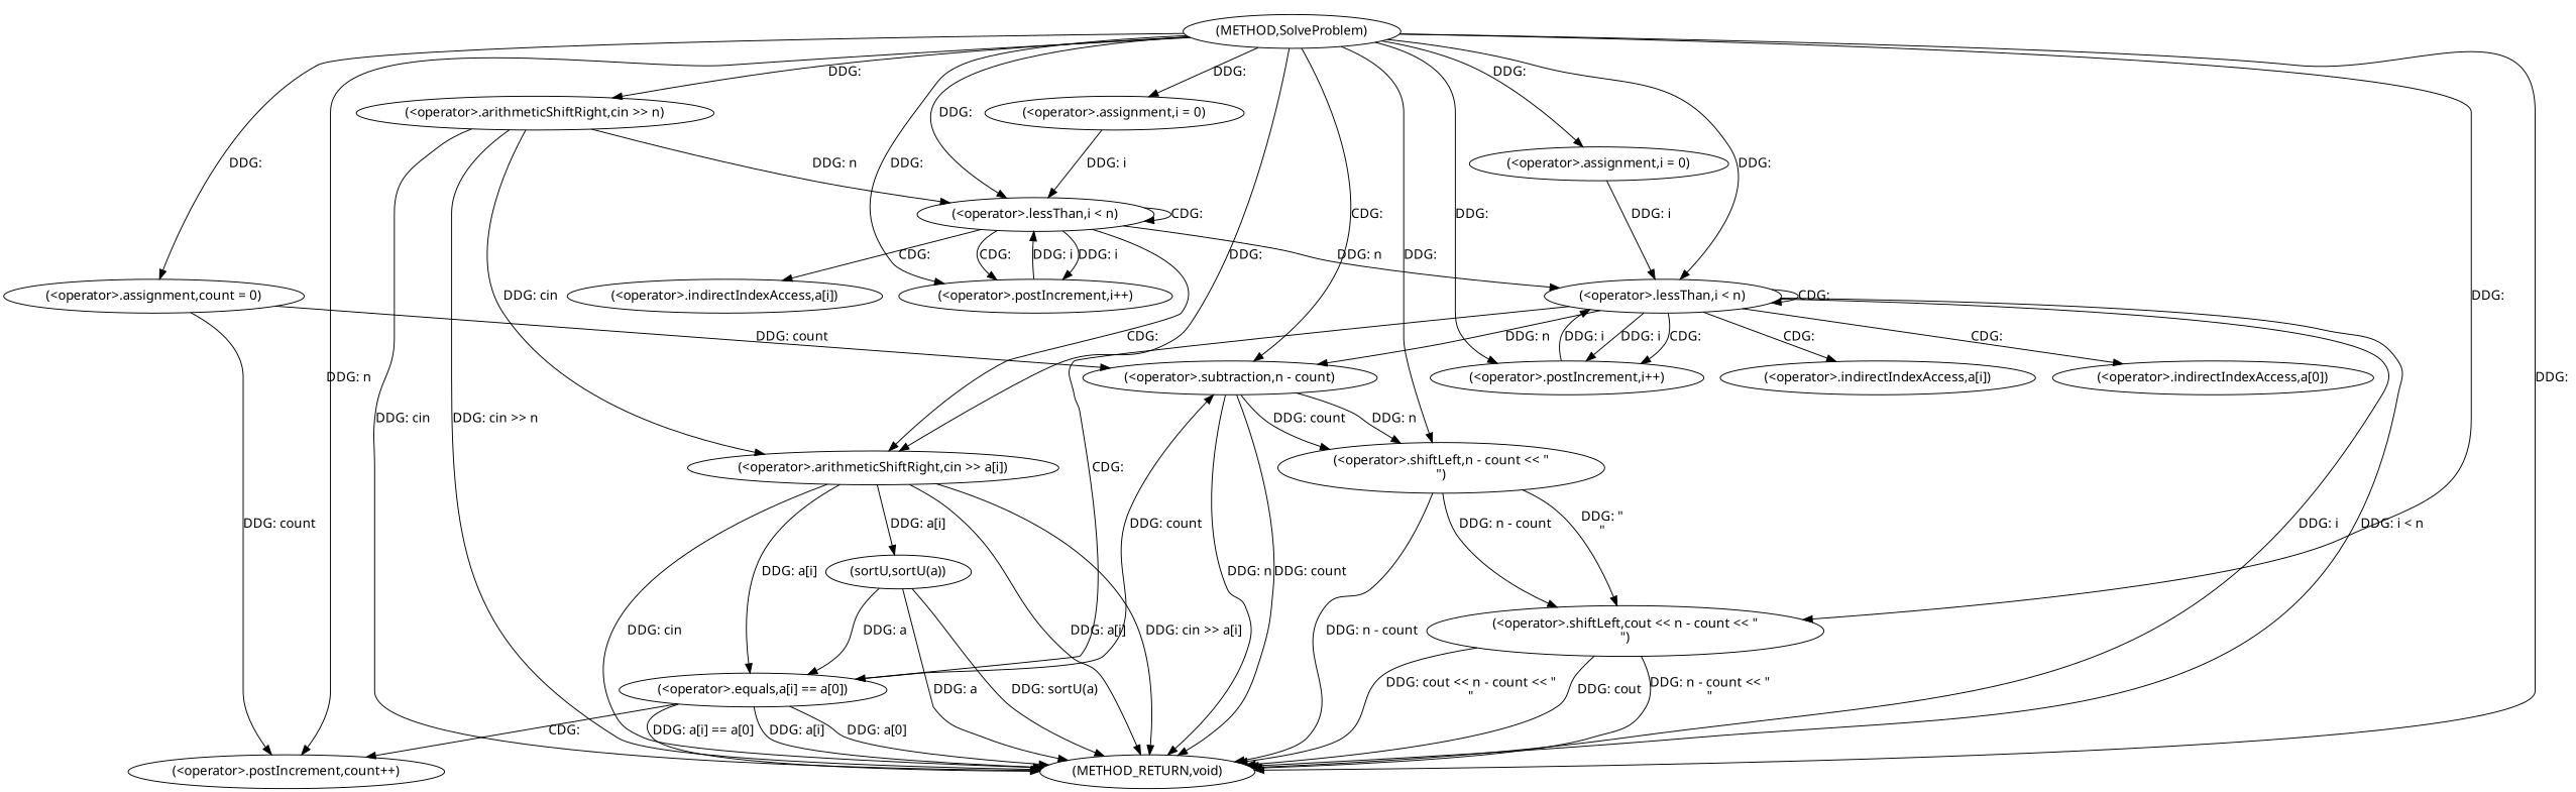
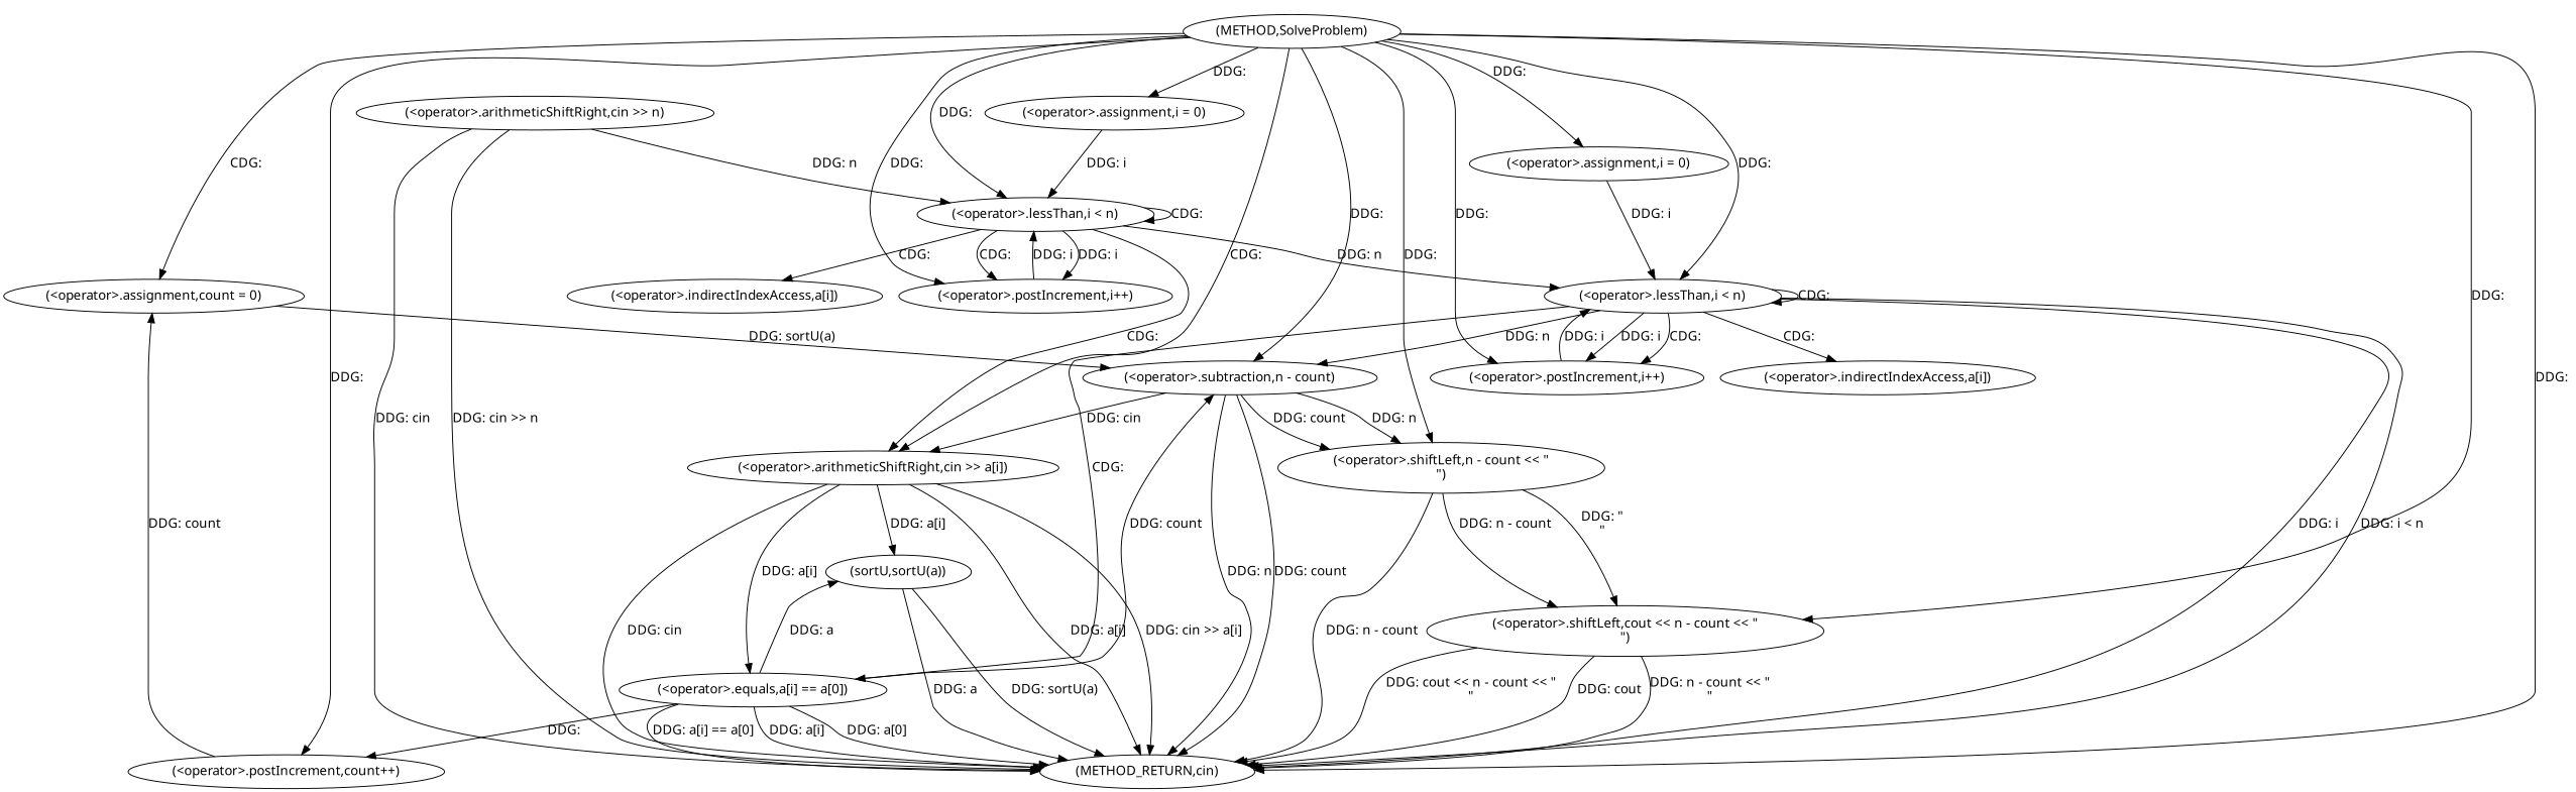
  digraph {
    fontname="Noto Sans"
    node [fontname="Noto Sans"]
    edge [fontname="Noto Sans"]
    n1 [label="(METHOD,SolveProblem)"]
    n2 [label="(<operator>.assignment,count = 0)"]
    n3 [label="(<operator>.arithmeticShiftRight,cin >> n)"]
    n4 [label="(<operator>.shiftLeft,cout << n - count << \"\n\")"]
    n5 [label="(<operator>.assignment,i = 0)"]
    n6 [label="(<operator>.lessThan,i < n)"]
    n7 [label="(<operator>.postIncrement,i++)"]
    n8 [label="(<operator>.arithmeticShiftRight,cin >> a[i])"]
    n9 [label="(<operator>.assignment,i = 0)"]
    n10 [label="(<operator>.lessThan,i < n)"]
    n11 [label="(<operator>.postIncrement,i++)"]
    n12 [label="(<operator>.postIncrement,count++)"]
    n13 [label="(<operator>.shiftLeft,n - count << \"\n\")"]
    n14 [label="(<operator>.subtraction,n - count)"]
-   n15 [label="(METHOD_RETURN,void)"]
+   n15 [label="(METHOD_RETURN,cin)"]
    n16 [label="(sortU,sortU(a))"]
    n17 [label="(<operator>.equals,a[i] == a[0])"]
    n18 [label="(<operator>.indirectIndexAccess,a[i])"]
    n19 [label="(<operator>.indirectIndexAccess,a[i])"]
-   n20 [label="(<operator>.indirectIndexAccess,a[0])"]
-   n1 -> n2 [label="DDG: "]
-   n1 -> n3 [label="DDG: "]
+   n1 -> n2 [label="CDG: "]
    n1 -> n4 [label="DDG: "]
    n1 -> n5 [label="DDG: "]
    n1 -> n6 [label="DDG: "]
    n1 -> n7 [label="DDG: "]
-   n1 -> n8 [label="DDG: "]
+   n1 -> n8 [label="CDG: "]
    n1 -> n9 [label="DDG: "]
    n1 -> n10 [label="DDG: "]
    n1 -> n11 [label="DDG: "]
-   n1 -> n12 [label="DDG: n"]
+   n1 -> n12 [label="DDG: "]
    n1 -> n13 [label="DDG: "]
-   n1 -> n14 [label="CDG: "]
+   n1 -> n14 [label="DDG: "]
    n1 -> n15 [label="DDG: "]
-   n2 -> n12 [label="DDG: count"]
-   n2 -> n14 [label="DDG: count"]
+   n12 -> n2 [label="DDG: count"]
+   n2 -> n14 [label="DDG: sortU(a)"]
    n3 -> n6 [label="DDG: n"]
-   n3 -> n8 [label="DDG: cin"]
+   n14 -> n8 [label="DDG: cin"]
    n3 -> n15 [label="DDG: cin"]
    n3 -> n15 [label="DDG: cin >> n"]
    n4 -> n15 [label="DDG: n - count << \"\n\""]
    n4 -> n15 [label="DDG: cout << n - count << \"\n\""]
    n4 -> n15 [label="DDG: cout"]
    n5 -> n6 [label="DDG: i"]
    n6 -> n6 [label="CDG: "]
    n6 -> n7 [label="DDG: i"]
    n6 -> n7 [label="CDG: "]
    n6 -> n8 [label="CDG: "]
    n6 -> n10 [label="DDG: n"]
    n6 -> n18 [label="CDG: "]
    n7 -> n6 [label="DDG: i"]
    n8 -> n15 [label="DDG: cin"]
    n8 -> n15 [label="DDG: a[i]"]
    n8 -> n15 [label="DDG: cin >> a[i]"]
    n8 -> n16 [label="DDG: a[i]"]
    n8 -> n17 [label="DDG: a[i]"]
    n9 -> n10 [label="DDG: i"]
    n10 -> n10 [label="CDG: "]
    n10 -> n11 [label="DDG: i"]
    n10 -> n11 [label="CDG: "]
    n10 -> n14 [label="DDG: n"]
    n10 -> n15 [label="DDG: i"]
    n10 -> n15 [label="DDG: i < n"]
    n10 -> n17 [label="CDG: "]
    n10 -> n19 [label="CDG: "]
-   n10 -> n20 [label="CDG: "]
    n11 -> n10 [label="DDG: i"]
    n13 -> n4 [label="DDG: \"\n\""]
    n13 -> n4 [label="DDG: n - count"]
    n13 -> n15 [label="DDG: n - count"]
    n14 -> n13 [label="DDG: n"]
    n14 -> n13 [label="DDG: count"]
    n14 -> n15 [label="DDG: n"]
    n14 -> n15 [label="DDG: count"]
    n16 -> n15 [label="DDG: a"]
    n16 -> n15 [label="DDG: sortU(a)"]
-   n16 -> n17 [label="DDG: a"]
-   n17 -> n12 [label="CDG: "]
+   n17 -> n16 [label="DDG: a"]
+   n17 -> n12 [label="DDG: "]
    n17 -> n14 [label="DDG: count"]
    n17 -> n15 [label="DDG: a[i]"]
    n17 -> n15 [label="DDG: a[0]"]
    n17 -> n15 [label="DDG: a[i] == a[0]"]
  }
